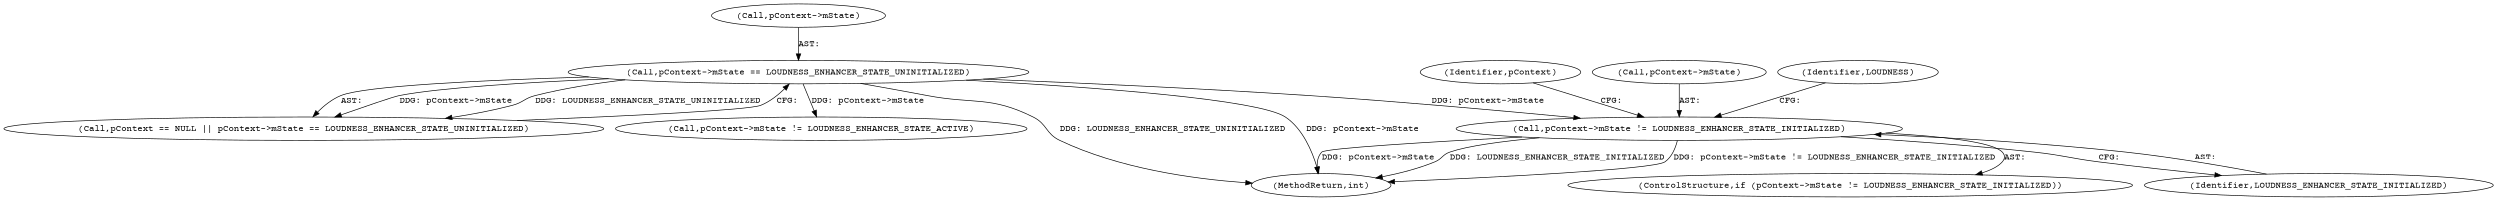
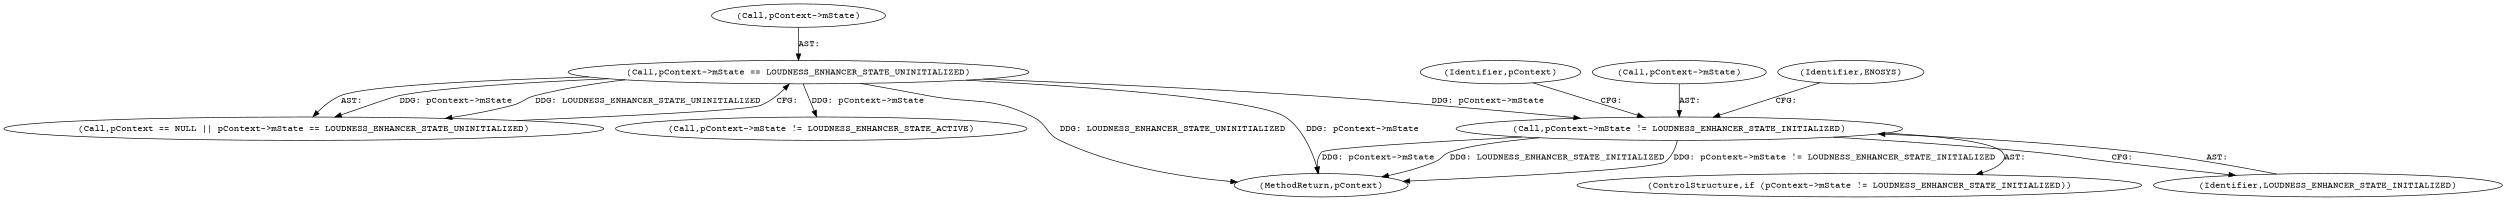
  digraph {
    fontname="Courier Prime"
    node [fontname="Courier Prime"]
    edge [fontname="Courier Prime"]
    n1 [label="(Call,pContext->mState != LOUDNESS_ENHANCER_STATE_INITIALIZED)"]
    n2 [label="(Identifier,LOUDNESS_ENHANCER_STATE_INITIALIZED)"]
-   n3 [label="(MethodReturn,int)"]
+   n3 [label="(MethodReturn,pContext)"]
    n4 [label="(ControlStructure,if (pContext->mState != LOUDNESS_ENHANCER_STATE_INITIALIZED))"]
    n5 [label="(Call,pContext->mState == LOUDNESS_ENHANCER_STATE_UNINITIALIZED)"]
    n6 [label="(Call,pContext == NULL || pContext->mState == LOUDNESS_ENHANCER_STATE_UNINITIALIZED)"]
    n7 [label="(Call,pContext->mState != LOUDNESS_ENHANCER_STATE_ACTIVE)"]
    n8 [label="(Call,pContext->mState)"]
    n9 [label="(Identifier,pContext)"]
    n10 [label="(Call,pContext->mState)"]
-   n11 [label="(Identifier,LOUDNESS)"]
+   n11 [label="(Identifier,ENOSYS)"]
    n1 -> n2 [label="CFG: "]
    n1 -> n3 [label="DDG: pContext->mState"]
    n1 -> n3 [label="DDG: LOUDNESS_ENHANCER_STATE_INITIALIZED"]
    n1 -> n3 [label="DDG: pContext->mState != LOUDNESS_ENHANCER_STATE_INITIALIZED"]
    n1 -> n4 [label="AST: "]
    n2 -> n1 [label="AST: "]
    n5 -> n1 [label="DDG: pContext->mState"]
    n5 -> n3 [label="DDG: LOUDNESS_ENHANCER_STATE_UNINITIALIZED"]
    n5 -> n3 [label="DDG: pContext->mState"]
    n5 -> n6 [label="AST: "]
    n5 -> n6 [label="DDG: pContext->mState"]
    n5 -> n6 [label="DDG: LOUDNESS_ENHANCER_STATE_UNINITIALIZED"]
    n5 -> n7 [label="DDG: pContext->mState"]
    n6 -> n5 [label="CFG: "]
    n8 -> n5 [label="AST: "]
    n9 -> n1 [label="CFG: "]
    n10 -> n1 [label="AST: "]
    n11 -> n1 [label="CFG: "]
  }
